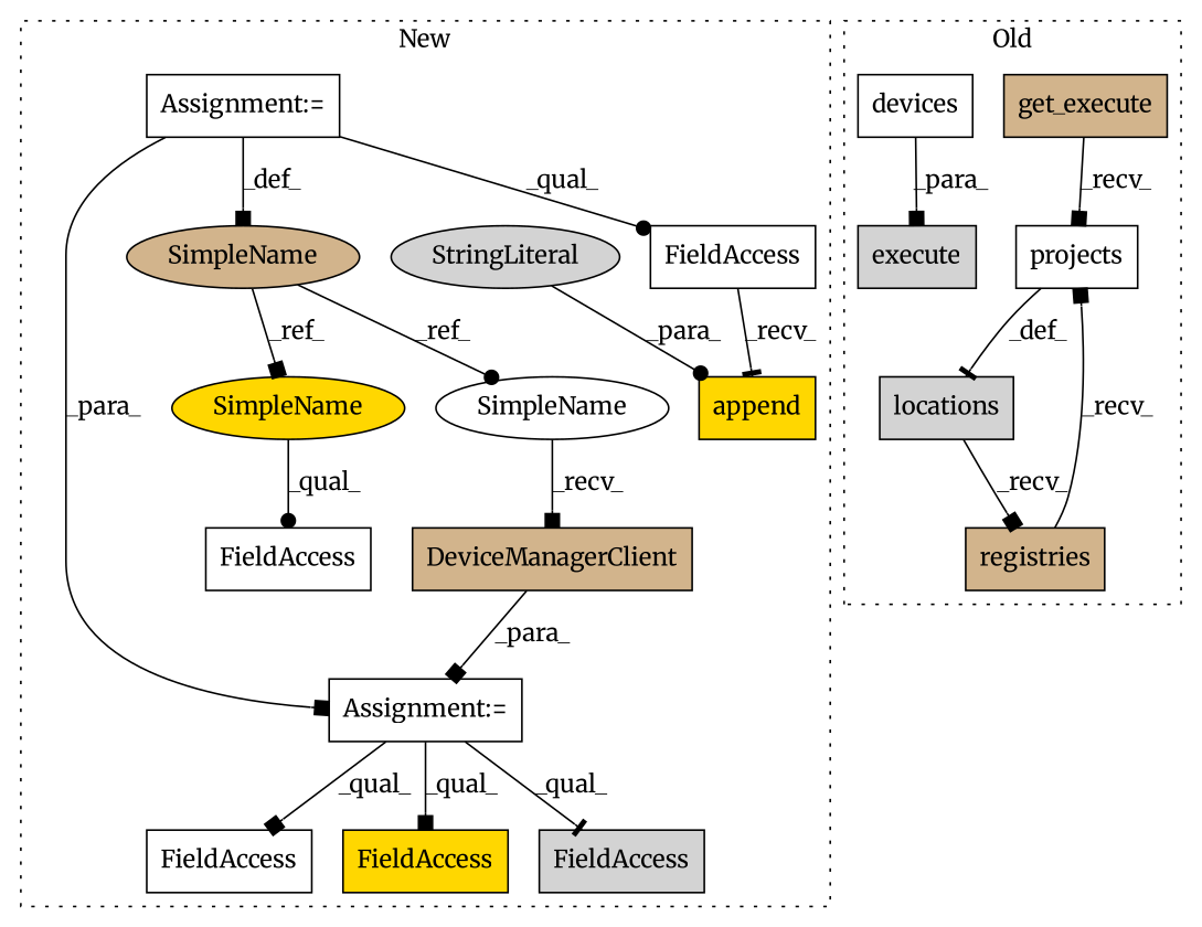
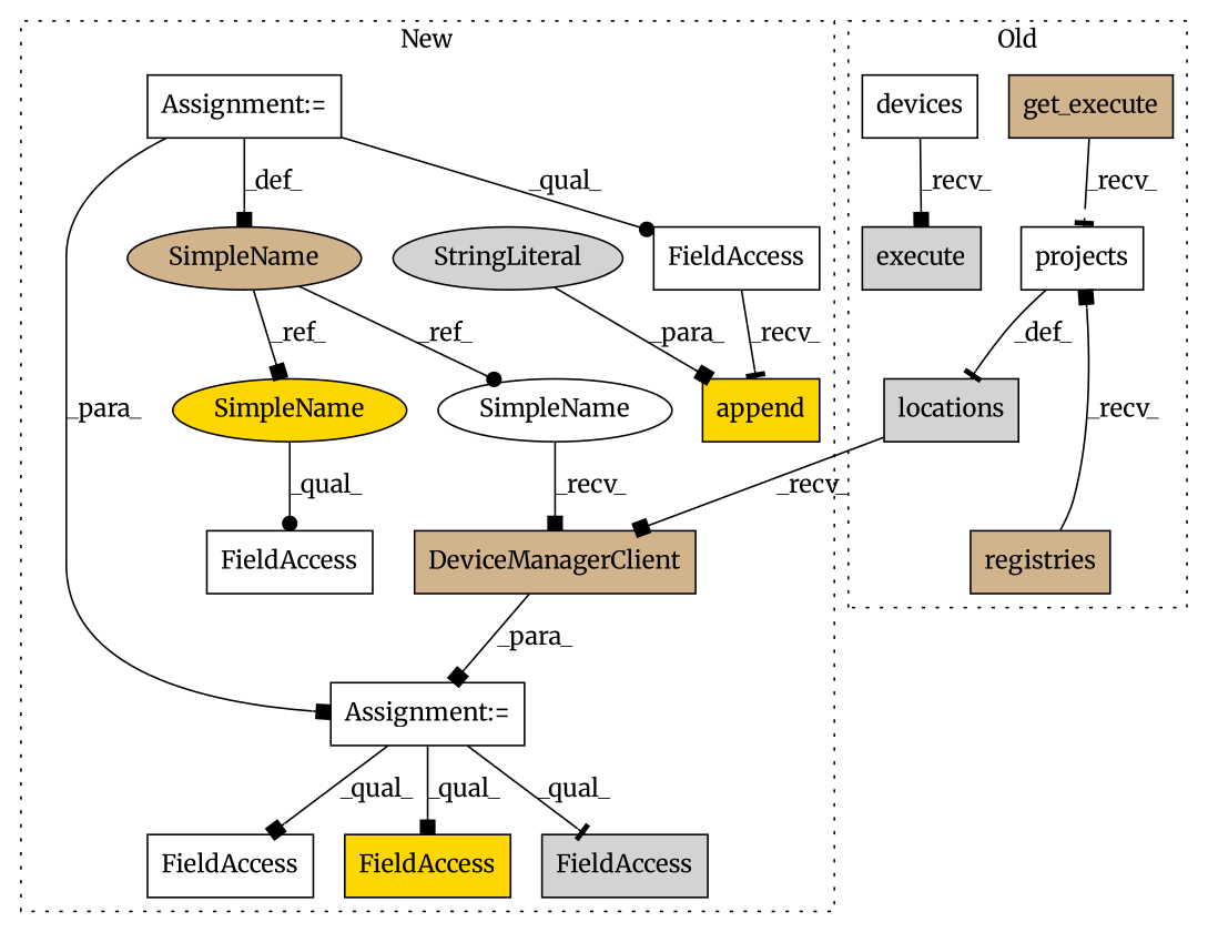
  digraph {
    fontname=Merriweather
    node [a=32 fillcolor=white fontname=Merriweather l=6 s=18344 shape=box style=filled]
    edge [arrowhead=box fontname=Merriweather]
    n1 [l=10 label=projects s=19648]
    n2 [fillcolor=tan l="11,1" label=get_execute s="19491,19522"]
    n3 [l=9 label=devices s=19684]
    n4 [fillcolor=tan l=12 label=registries s=19671]
    n5 [fillcolor=lightgrey l=9 label=execute s=19737]
    n6 [fillcolor=lightgrey l=11 label=locations s=19659]
    n7 [fillcolor=gold l="7,1" label=append s="18609,18632"]
    n8 [a=45 fillcolor=lightgrey l=16 label=StringLiteral s=18616 shape=ellipse]
    n9 [a=22 l=10 label=FieldAccess s=18598]
    n10 [a=7 label="Assignment:="]
    n11 [a=22 l=12 label=FieldAccess s=18535]
    n12 [a=22 l=21 label=FieldAccess s=18776]
    n13 [a=22 fillcolor=gold l=9 label=FieldAccess s=18910]
    n14 [a=42 fillcolor=tan label=SimpleName shape=ellipse]
    n15 [fillcolor=tan l=21 label=DeviceManagerClient s=18435]
    n16 [a=22 fillcolor=lightgrey l=21 label=FieldAccess s=18821]
    n17 [a=7 l=1 label="Assignment:=" s=18646]
    n18 [a=42 fillcolor=gold label=SimpleName s=18535 shape=ellipse]
    n19 [a=42 label=SimpleName s=18428 shape=ellipse]
    subgraph cluster_1 {
      label=Old
      style=dotted
      n1
      n2
      n3
      n4
      n5
      n6
    }
    subgraph cluster_2 {
      label=New
      style=dotted
      n7
      n8
      n9
      n10
      n11
      n12
      n13
      n14
      n15
      n16
      n17
      n18
      n19
    }
    n1 -> n6 [arrowhead=tee label=_def_]
-   n2 -> n1 [label=_recv_]
-   n3 -> n5 [label=_para_]
+   n2 -> n1 [arrowhead=tee label=_recv_]
+   n3 -> n5 [label=_recv_]
    n4 -> n1 [label=_recv_]
-   n6 -> n4 [label=_recv_]
-   n8 -> n7 [arrowhead=dot label=_para_]
+   n6 -> n15 [label=_recv_]
+   n8 -> n7 [label=_para_]
    n9 -> n7 [arrowhead=tee label=_recv_]
    n10 -> n9 [arrowhead=dot label=_qual_]
    n10 -> n14 [label=_def_]
    n10 -> n17 [label=_para_]
    n14 -> n18 [label=_ref_]
    n14 -> n19 [arrowhead=dot label=_ref_]
    n15 -> n17 [label=_para_]
    n17 -> n12 [label=_qual_]
    n17 -> n13 [label=_qual_]
    n17 -> n16 [arrowhead=tee label=_qual_]
    n18 -> n11 [arrowhead=dot label=_qual_]
    n19 -> n15 [label=_recv_]
  }
